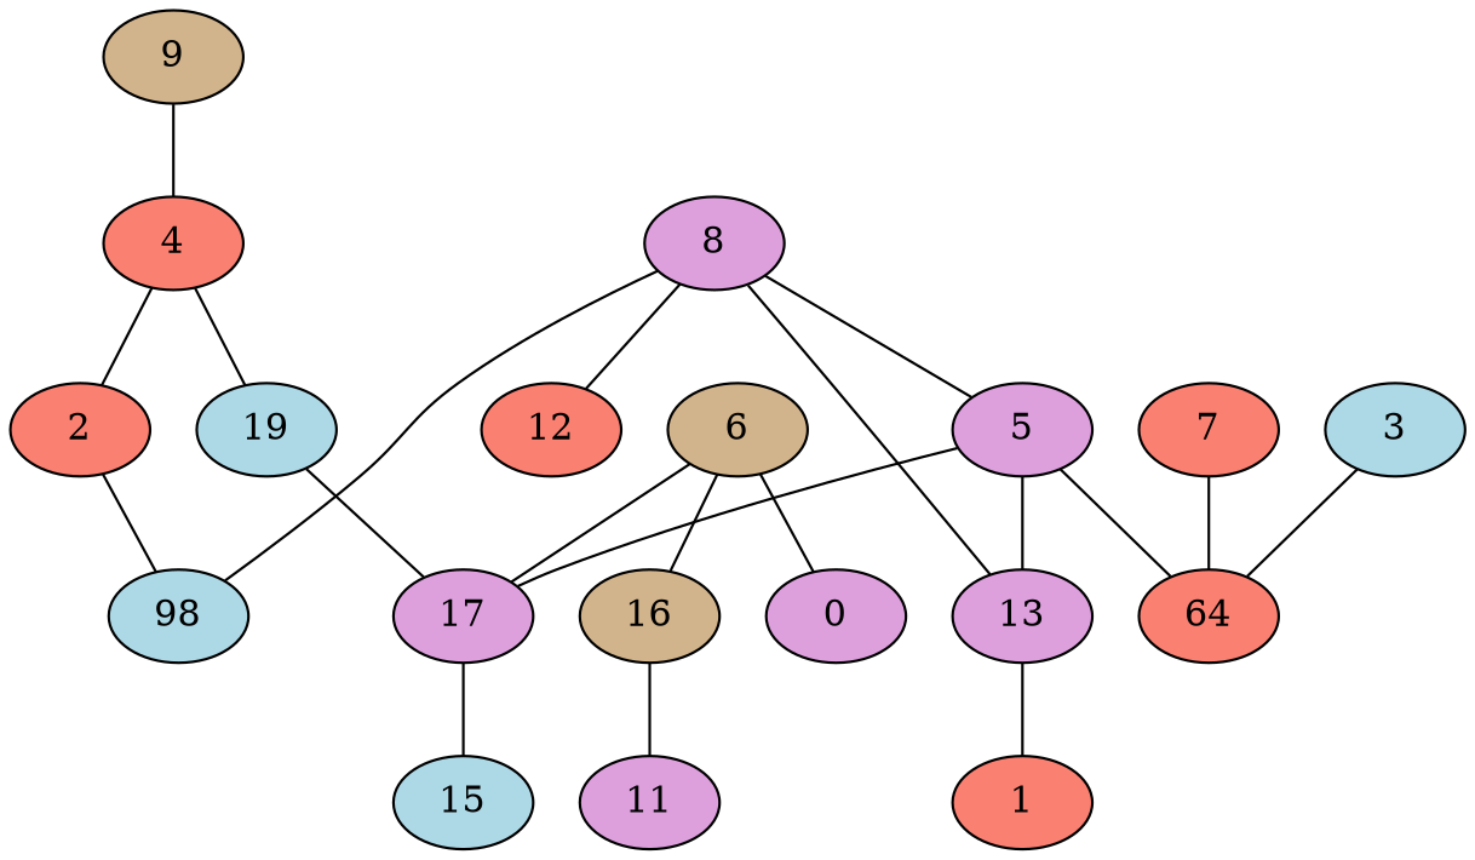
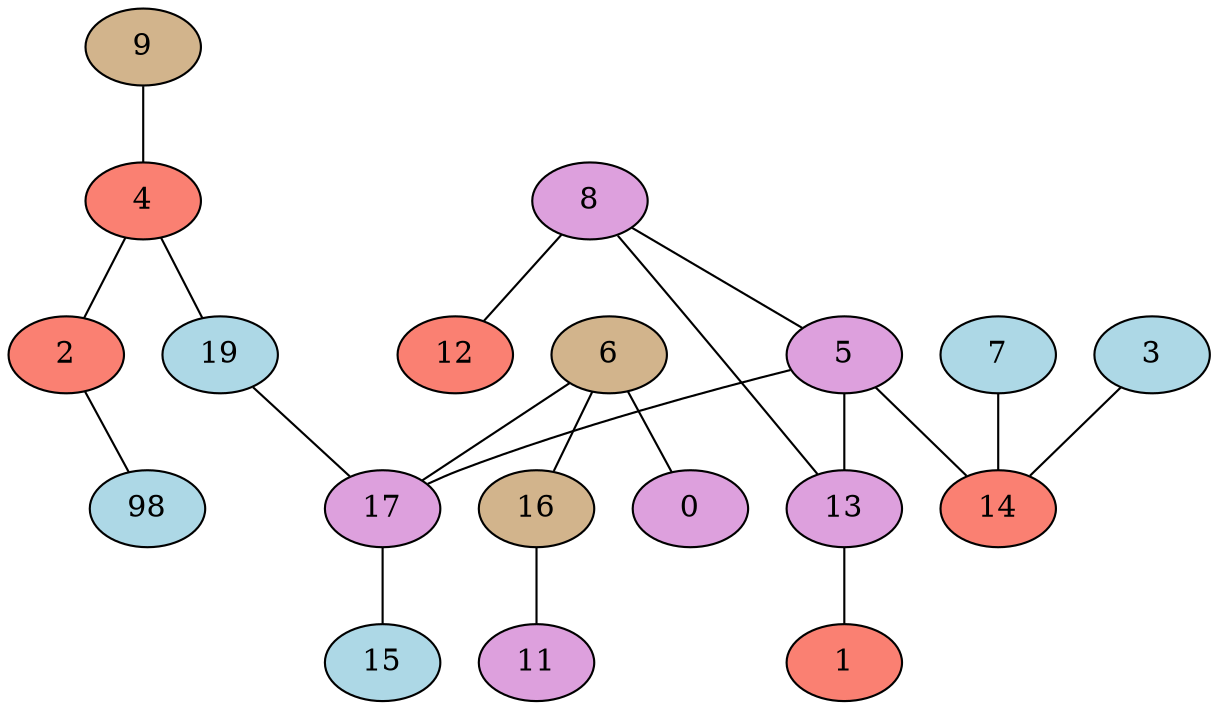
  digraph {
    node [fillcolor=salmon style=filled]
    edge [color=black dir=none]
    9 [fillcolor=tan]
    4
    2
    19 [fillcolor=lightblue]
    n5 [fillcolor=lightblue label=98]
    17 [fillcolor=plum]
    15 [fillcolor=lightblue]
    6 [fillcolor=tan]
    0 [fillcolor=plum]
    16 [fillcolor=tan]
    12
    11 [fillcolor=plum]
    5 [fillcolor=plum]
    13 [fillcolor=plum]
-   14 [label=64]
+   14
    1
    3 [fillcolor=lightblue]
    8 [fillcolor=plum]
-   7
+   7 [fillcolor=lightblue]
    subgraph sub_1 {
      9
      4
      2
      19
      n5
      17
      15
      6
      0
      16
      12
      11
      5
      13
      14
      1
      3
      8
      7
    }
    9 -> 4
    4 -> 2
    4 -> 19
    2 -> n5
    19 -> 17
    17 -> 15
    6 -> 17
    6 -> 0
    6 -> 16
    16 -> 11
    5 -> 17
    5 -> 13
    5 -> 14
    13 -> 1
    3 -> 14
-   8 -> n5
    8 -> 12
    8 -> 5
    8 -> 13
    7 -> 14
  }
